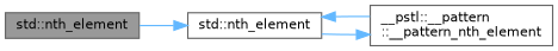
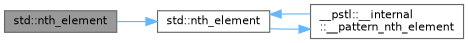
  digraph {
    rankdir=LR
    node [color=grey40 fillcolor=white fontname=Helvetica fontsize=10 shape=box style=filled]
    edge [color=steelblue1 fontname=Helvetica fontsize=10 labelfontname=Helvetica labelfontsize=10 style=solid]
    n1 [color=gray40 fillcolor=grey60 fontcolor=black height=0.2 label="std::nth_element" width=0.4]
    n2 [height=0.2 label="std::nth_element" width=0.4]
-   n3 [height=0.2 label="__pstl::__pattern\l::__pattern_nth_element" width=0.4]
+   n3 [height=0.2 label="__pstl::__internal\l::__pattern_nth_element" width=0.4]
    n1 -> n2
    n2 -> n3
    n3 -> n2
  }
